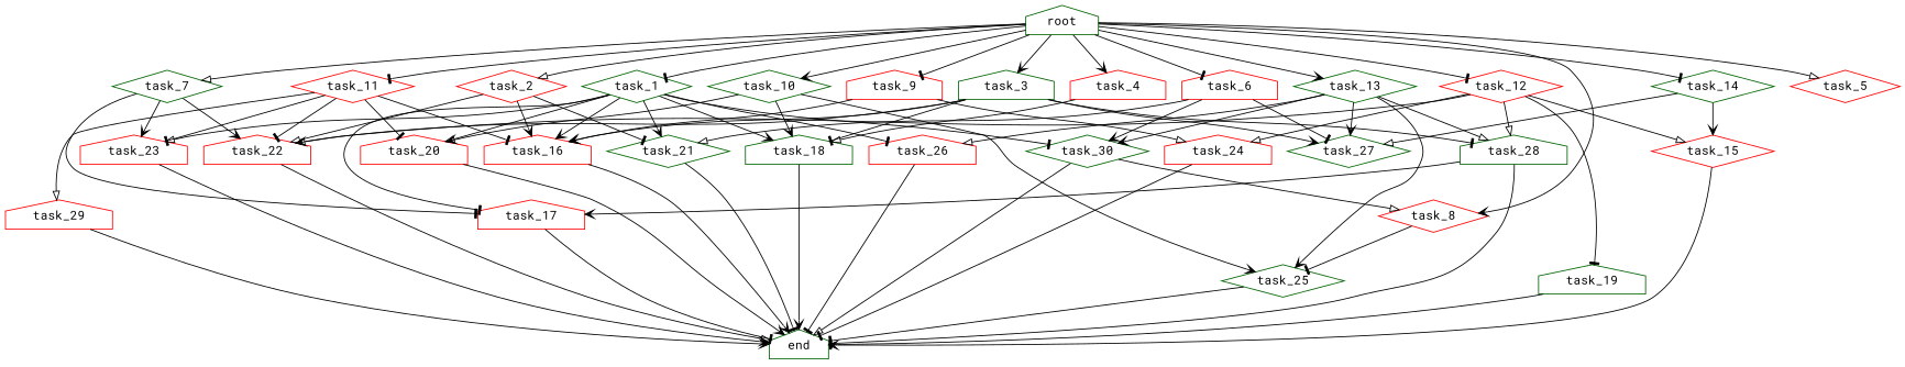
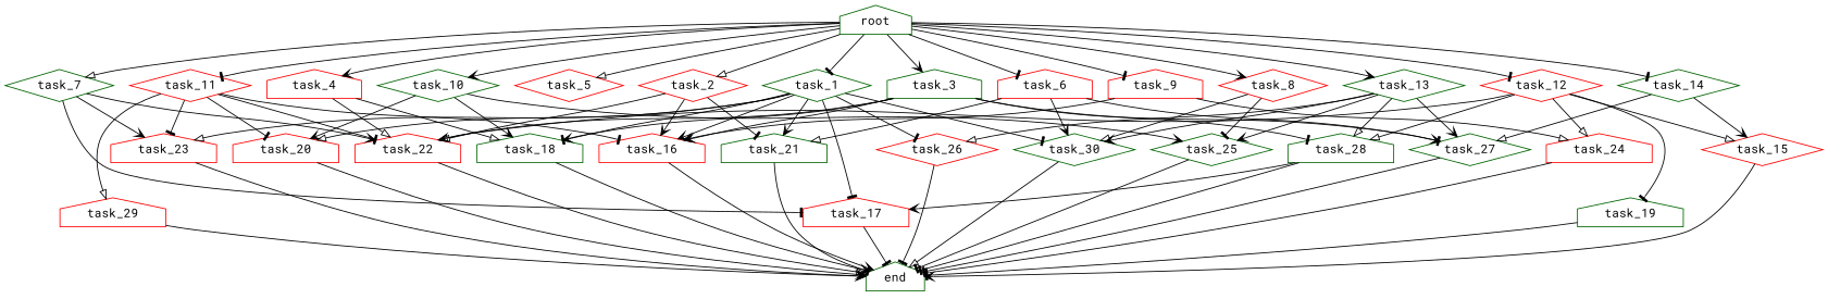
  digraph {
    fontname="Roboto Mono"
    node [color=red fontname="Roboto Mono" shape=house]
    edge [arrowhead=vee fontname="Roboto Mono"]
    task_1 [color=darkgreen shape=diamond]
    root [color=darkgreen]
    task_2 [shape=diamond]
    task_3 [color=darkgreen]
    task_4
    task_5 [shape=diamond]
    task_6
    task_7 [color=darkgreen shape=diamond]
    task_8 [shape=diamond]
    task_9
    task_10 [color=darkgreen shape=diamond]
    task_11 [shape=diamond]
    task_12 [shape=diamond]
    task_13 [color=darkgreen shape=diamond]
    task_14 [color=darkgreen shape=diamond]
    task_16
    task_17
    task_18 [color=darkgreen]
    task_20
-   task_21 [color=darkgreen shape=diamond]
+   task_21 [color=darkgreen]
    task_23
-   task_26
+   task_26 [shape=diamond]
    task_30 [color=darkgreen shape=diamond]
    task_22
    task_27 [color=darkgreen shape=diamond]
    task_28 [color=darkgreen]
    task_25 [color=darkgreen shape=diamond]
    task_24
    task_29
    task_15 [shape=diamond]
    task_19 [color=darkgreen]
    end [color=darkgreen]
    task_1 -> task_16
    task_1 -> task_17 [arrowhead=tee]
    task_1 -> task_18
    task_1 -> task_20 [arrowhead=onormal]
    task_1 -> task_21
    task_1 -> task_23 [arrowhead=onormal]
    task_1 -> task_26 [arrowhead=tee]
    task_1 -> task_30 [arrowhead=tee]
    root -> task_1 [arrowhead=tee]
    root -> task_2 [arrowhead=onormal]
    root -> task_3
    root -> task_4
    root -> task_5 [arrowhead=onormal]
    root -> task_6 [arrowhead=tee]
    root -> task_7 [arrowhead=onormal]
    root -> task_8
    root -> task_9 [arrowhead=tee]
    root -> task_10
    root -> task_11 [arrowhead=tee]
    root -> task_12 [arrowhead=tee]
    root -> task_13
    root -> task_14 [arrowhead=tee]
    task_2 -> task_16
    task_2 -> task_21 [arrowhead=tee]
    task_2 -> task_22 [arrowhead=onormal]
    task_3 -> task_16
    task_3 -> task_18 [arrowhead=tee]
    task_3 -> task_22
    task_3 -> task_27
    task_3 -> task_28 [arrowhead=tee]
    task_4 -> task_18 [arrowhead=onormal]
+   task_4 -> task_22 [arrowhead=onormal]
    task_6 -> task_21 [arrowhead=onormal]
    task_6 -> task_30
    task_6 -> task_27 [arrowhead=tee]
    task_7 -> task_17 [arrowhead=tee]
    task_7 -> task_23
    task_7 -> task_22
-   task_30 -> task_8 [arrowhead=onormal]
+   task_8 -> task_30 [arrowhead=onormal]
    task_8 -> task_25 [arrowhead=tee]
    task_9 -> task_16
    task_9 -> task_24 [arrowhead=onormal]
    task_10 -> task_18
    task_10 -> task_20
    task_10 -> task_25
    task_11 -> task_16 [arrowhead=tee]
    task_11 -> task_20 [arrowhead=tee]
    task_11 -> task_23 [arrowhead=tee]
    task_11 -> task_22 [arrowhead=tee]
    task_11 -> task_29 [arrowhead=onormal]
    task_12 -> task_22 [arrowhead=onormal]
    task_12 -> task_28 [arrowhead=onormal]
    task_12 -> task_24 [arrowhead=onormal]
    task_12 -> task_15 [arrowhead=onormal]
    task_12 -> task_19 [arrowhead=tee]
    task_13 -> task_26 [arrowhead=onormal]
    task_13 -> task_30
    task_13 -> task_27
    task_13 -> task_28 [arrowhead=onormal]
    task_13 -> task_25
    task_14 -> task_27 [arrowhead=onormal]
    task_14 -> task_15
    task_16 -> end
    task_17 -> end [arrowhead=tee]
    task_18 -> end
    task_20 -> end
    task_21 -> end [arrowhead=tee]
    task_23 -> end
    task_26 -> end [arrowhead=tee]
    task_30 -> end [arrowhead=onormal]
    task_22 -> end [arrowhead=onormal]
+   task_27 -> end [arrowhead=tee]
    task_28 -> task_17
    task_28 -> end [arrowhead=tee]
    task_25 -> end [arrowhead=tee]
    task_24 -> end [arrowhead=tee]
    task_29 -> end
    task_15 -> end
    task_19 -> end [arrowhead=tee]
  }
